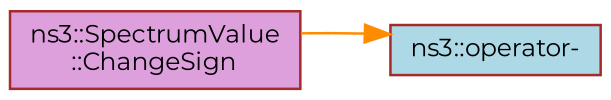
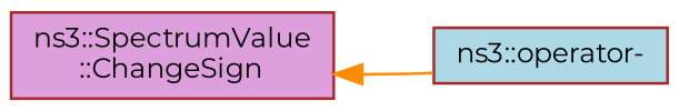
  digraph {
    rankdir=LR
    fontname=Montserrat
    node [color=brown fontname=Montserrat fontsize=10 shape=record style=filled]
    n1 [fillcolor=plum fontcolor=black height=0.2 label="ns3::SpectrumValue\l::ChangeSign" width=0.4]
    n2 [fillcolor=lightblue height=0.2 label="ns3::operator-" width=0.4]
-   n2 -> n1 [color=darkorange dir=back fontname=Montserrat fontsize=10 labelfontname=Helvetica labelfontsize=10 style=solid]
+   n1 -> n2 [color=darkorange dir=back fontname=Montserrat fontsize=10 labelfontname=Helvetica labelfontsize=10 style=solid]
  }
